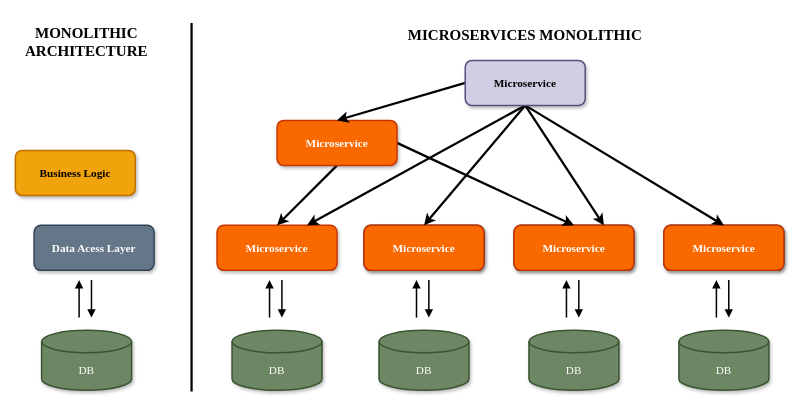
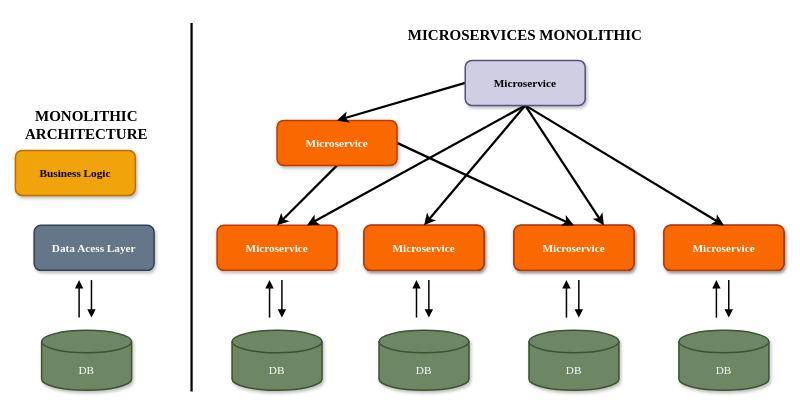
  <mxCell id="0" />
  <mxCell id="1" parent="0" />
  <mxCell id="2" value="Business Logic" style="rounded=1;whiteSpace=wrap;html=1;fontFamily=Comic Sans MS;fontStyle=1;fontSize=15;glass=0;shadow=1;strokeWidth=2;fillColor=#f0a30a;fontColor=#000000;strokeColor=#BD7000;" parent="1" vertex="1"><mxGeometry x="20" y="200" width="160" height="60" as="geometry" /></mxCell>
  <mxCell id="3" value="Data Acess Layer" style="rounded=1;whiteSpace=wrap;html=1;fontFamily=Comic Sans MS;fontStyle=1;fontSize=15;glass=0;shadow=1;strokeWidth=2;fillColor=#647687;fontColor=#ffffff;strokeColor=#314354;" parent="1" vertex="1"><mxGeometry x="45" y="300" width="160" height="60" as="geometry" /></mxCell>
  <mxCell id="4" value="DB" style="shape=cylinder3;whiteSpace=wrap;html=1;boundedLbl=1;backgroundOutline=1;size=15;fontFamily=Comic Sans MS;fontSize=15;shadow=1;strokeWidth=2;fillColor=#6d8764;fontColor=#ffffff;strokeColor=#3A5431;" parent="1" vertex="1"><mxGeometry x="55" y="440" width="120" height="80" as="geometry" /></mxCell>
  <mxCell id="5" value="" style="endArrow=block;html=1;fontFamily=Comic Sans MS;fontSize=15;endFill=1;strokeWidth=2;" parent="1" edge="1"><mxGeometry width="50" height="50" relative="1" as="geometry"><mxPoint x="105" y="423" as="sourcePoint" /><mxPoint x="105" y="373" as="targetPoint" /></mxGeometry></mxCell>
  <mxCell id="6" value="" style="endArrow=none;html=1;fontFamily=Comic Sans MS;fontSize=15;endFill=0;startArrow=block;startFill=1;strokeWidth=2;" parent="1" edge="1"><mxGeometry width="50" height="50" relative="1" as="geometry"><mxPoint x="121.5" y="423" as="sourcePoint" /><mxPoint x="121.5" y="373" as="targetPoint" /></mxGeometry></mxCell>
- <mxCell id="7" value="MONOLITHIC ARCHITECTURE" style="text;html=1;strokeColor=none;fillColor=none;align=center;verticalAlign=middle;whiteSpace=wrap;rounded=0;shadow=1;glass=0;sketch=1;fontFamily=Comic Sans MS;fontSize=20;fontStyle=1" parent="1" vertex="1"><mxGeometry x="35" y="30" width="160" height="50" as="geometry" /></mxCell>
+ <mxCell id="7" value="MONOLITHIC ARCHITECTURE" style="text;html=1;strokeColor=none;fillColor=none;align=center;verticalAlign=middle;whiteSpace=wrap;rounded=0;shadow=1;glass=0;sketch=1;fontFamily=Comic Sans MS;fontSize=20;fontStyle=1" parent="1" vertex="1"><mxGeometry x="35" y="140" width="160" height="50" as="geometry" /></mxCell>
  <mxCell id="8" value="Microservice" style="rounded=1;whiteSpace=wrap;html=1;fontFamily=Comic Sans MS;fontStyle=1;fontSize=15;glass=0;shadow=1;strokeWidth=2;fillColor=#fa6800;fontColor=#FFFFFF;strokeColor=#C73500;" vertex="1" parent="1"><mxGeometry x="289" y="300" width="160" height="60" as="geometry" /></mxCell>
  <mxCell id="9" value="DB" style="shape=cylinder3;whiteSpace=wrap;html=1;boundedLbl=1;backgroundOutline=1;size=15;fontFamily=Comic Sans MS;fontSize=15;shadow=1;strokeWidth=2;fillColor=#6d8764;fontColor=#ffffff;strokeColor=#3A5431;" vertex="1" parent="1"><mxGeometry x="309" y="440" width="120" height="80" as="geometry" /></mxCell>
  <mxCell id="10" value="" style="endArrow=block;html=1;fontFamily=Comic Sans MS;fontSize=15;endFill=1;strokeWidth=2;" edge="1" parent="1"><mxGeometry width="50" height="50" relative="1" as="geometry"><mxPoint x="359" y="423" as="sourcePoint" /><mxPoint x="359" y="373" as="targetPoint" /></mxGeometry></mxCell>
  <mxCell id="11" value="" style="endArrow=none;html=1;fontFamily=Comic Sans MS;fontSize=15;endFill=0;startArrow=block;startFill=1;strokeWidth=2;" edge="1" parent="1"><mxGeometry width="50" height="50" relative="1" as="geometry"><mxPoint x="375.5" y="423" as="sourcePoint" /><mxPoint x="375.5" y="373" as="targetPoint" /></mxGeometry></mxCell>
  <mxCell id="12" value="Microservice" style="rounded=1;whiteSpace=wrap;html=1;fontFamily=Comic Sans MS;fontStyle=1;fontSize=15;glass=0;shadow=1;strokeWidth=2;fillColor=#647687;fontColor=#ffffff;strokeColor=#314354;" vertex="1" parent="1"><mxGeometry x="485" y="300" width="160" height="60" as="geometry" /></mxCell>
  <mxCell id="13" value="DB" style="shape=cylinder3;whiteSpace=wrap;html=1;boundedLbl=1;backgroundOutline=1;size=15;fontFamily=Comic Sans MS;fontSize=15;shadow=1;strokeWidth=2;fillColor=#6d8764;fontColor=#ffffff;strokeColor=#3A5431;" vertex="1" parent="1"><mxGeometry x="505" y="440" width="120" height="80" as="geometry" /></mxCell>
  <mxCell id="14" value="" style="endArrow=block;html=1;fontFamily=Comic Sans MS;fontSize=15;endFill=1;strokeWidth=2;" edge="1" parent="1"><mxGeometry width="50" height="50" relative="1" as="geometry"><mxPoint x="555" y="423" as="sourcePoint" /><mxPoint x="555" y="373" as="targetPoint" /></mxGeometry></mxCell>
  <mxCell id="15" value="" style="endArrow=none;html=1;fontFamily=Comic Sans MS;fontSize=15;endFill=0;startArrow=block;startFill=1;strokeWidth=2;" edge="1" parent="1"><mxGeometry width="50" height="50" relative="1" as="geometry"><mxPoint x="571.5" y="423" as="sourcePoint" /><mxPoint x="571.5" y="373" as="targetPoint" /></mxGeometry></mxCell>
  <mxCell id="16" value="Microservice" style="rounded=1;whiteSpace=wrap;html=1;fontFamily=Comic Sans MS;fontStyle=1;fontSize=15;glass=0;shadow=1;strokeWidth=2;fillColor=#647687;fontColor=#ffffff;strokeColor=#314354;" vertex="1" parent="1"><mxGeometry x="685" y="300" width="160" height="60" as="geometry" /></mxCell>
  <mxCell id="17" value="DB" style="shape=cylinder3;whiteSpace=wrap;html=1;boundedLbl=1;backgroundOutline=1;size=15;fontFamily=Comic Sans MS;fontSize=15;shadow=1;strokeWidth=2;fillColor=#6d8764;fontColor=#ffffff;strokeColor=#3A5431;" vertex="1" parent="1"><mxGeometry x="705" y="440" width="120" height="80" as="geometry" /></mxCell>
  <mxCell id="18" value="" style="endArrow=block;html=1;fontFamily=Comic Sans MS;fontSize=15;endFill=1;strokeWidth=2;" edge="1" parent="1"><mxGeometry width="50" height="50" relative="1" as="geometry"><mxPoint x="755" y="423" as="sourcePoint" /><mxPoint x="755" y="373" as="targetPoint" /></mxGeometry></mxCell>
  <mxCell id="19" value="" style="endArrow=none;html=1;fontFamily=Comic Sans MS;fontSize=15;endFill=0;startArrow=block;startFill=1;strokeWidth=2;" edge="1" parent="1"><mxGeometry width="50" height="50" relative="1" as="geometry"><mxPoint x="771.5" y="423" as="sourcePoint" /><mxPoint x="771.5" y="373" as="targetPoint" /></mxGeometry></mxCell>
  <mxCell id="20" value="Microservice" style="rounded=1;whiteSpace=wrap;html=1;fontFamily=Comic Sans MS;fontStyle=1;fontSize=15;glass=0;shadow=1;strokeWidth=2;fillColor=#647687;fontColor=#ffffff;strokeColor=#314354;" vertex="1" parent="1"><mxGeometry x="885" y="300" width="160" height="60" as="geometry" /></mxCell>
  <mxCell id="21" value="DB" style="shape=cylinder3;whiteSpace=wrap;html=1;boundedLbl=1;backgroundOutline=1;size=15;fontFamily=Comic Sans MS;fontSize=15;shadow=1;strokeWidth=2;fillColor=#6d8764;fontColor=#ffffff;strokeColor=#3A5431;" vertex="1" parent="1"><mxGeometry x="905" y="440" width="120" height="80" as="geometry" /></mxCell>
  <mxCell id="22" value="" style="endArrow=block;html=1;fontFamily=Comic Sans MS;fontSize=15;endFill=1;strokeWidth=2;" edge="1" parent="1"><mxGeometry width="50" height="50" relative="1" as="geometry"><mxPoint x="955" y="423" as="sourcePoint" /><mxPoint x="955" y="373" as="targetPoint" /></mxGeometry></mxCell>
  <mxCell id="23" value="" style="endArrow=none;html=1;fontFamily=Comic Sans MS;fontSize=15;endFill=0;startArrow=block;startFill=1;strokeWidth=2;" edge="1" parent="1"><mxGeometry width="50" height="50" relative="1" as="geometry"><mxPoint x="971.5" y="423" as="sourcePoint" /><mxPoint x="971.5" y="373" as="targetPoint" /></mxGeometry></mxCell>
  <mxCell id="24" value="" style="endArrow=none;html=1;strokeWidth=3;" edge="1" parent="1"><mxGeometry width="50" height="50" relative="1" as="geometry"><mxPoint x="255" y="521.667" as="sourcePoint" /><mxPoint x="255" y="30" as="targetPoint" /></mxGeometry></mxCell>
  <mxCell id="25" value="MICROSERVICES MONOLITHIC" style="text;html=1;strokeColor=none;fillColor=none;align=center;verticalAlign=middle;whiteSpace=wrap;rounded=0;shadow=1;glass=0;sketch=1;fontFamily=Comic Sans MS;fontSize=20;fontStyle=1" vertex="1" parent="1"><mxGeometry x="515" y="20" width="370" height="50" as="geometry" /></mxCell>
  <mxCell id="26" value="Microservice" style="rounded=1;whiteSpace=wrap;html=1;fontFamily=Comic Sans MS;fontStyle=1;fontSize=15;glass=0;shadow=1;strokeWidth=2;fillColor=#fa6800;fontColor=#FFFFFF;strokeColor=#C73500;" vertex="1" parent="1"><mxGeometry x="885" y="300" width="160" height="60" as="geometry" /></mxCell>
  <mxCell id="27" value="Microservice" style="rounded=1;whiteSpace=wrap;html=1;fontFamily=Comic Sans MS;fontStyle=1;fontSize=15;glass=0;shadow=1;strokeWidth=2;fillColor=#fa6800;fontColor=#FFFFFF;strokeColor=#C73500;" vertex="1" parent="1"><mxGeometry x="685" y="300" width="160" height="60" as="geometry" /></mxCell>
  <mxCell id="28" value="Microservice" style="rounded=1;whiteSpace=wrap;html=1;fontFamily=Comic Sans MS;fontStyle=1;fontSize=15;glass=0;shadow=1;strokeWidth=2;fillColor=#fa6800;fontColor=#FFFFFF;strokeColor=#C73500;" vertex="1" parent="1"><mxGeometry x="485" y="300" width="160" height="60" as="geometry" /></mxCell>
  <mxCell id="29" style="edgeStyle=none;html=1;exitX=0.5;exitY=1;exitDx=0;exitDy=0;entryX=0.5;entryY=0;entryDx=0;entryDy=0;fontColor=#000000;strokeWidth=3;" edge="1" parent="1" source="31" target="8"><mxGeometry relative="1" as="geometry" /></mxCell>
  <mxCell id="30" style="edgeStyle=none;html=1;exitX=1;exitY=0.5;exitDx=0;exitDy=0;entryX=0.5;entryY=0;entryDx=0;entryDy=0;fontColor=#000000;strokeWidth=3;" edge="1" parent="1" source="31" target="27"><mxGeometry relative="1" as="geometry" /></mxCell>
  <mxCell id="31" value="Microservice" style="rounded=1;whiteSpace=wrap;html=1;fontFamily=Comic Sans MS;fontStyle=1;fontSize=15;glass=0;shadow=1;strokeWidth=2;fillColor=#fa6800;fontColor=#FFFFFF;strokeColor=#C73500;" vertex="1" parent="1"><mxGeometry x="369" y="160" width="160" height="60" as="geometry" /></mxCell>
  <mxCell id="32" style="edgeStyle=none;html=1;exitX=0;exitY=0.5;exitDx=0;exitDy=0;entryX=0.5;entryY=0;entryDx=0;entryDy=0;fontColor=#000000;strokeWidth=3;" edge="1" parent="1" source="37" target="31"><mxGeometry relative="1" as="geometry" /></mxCell>
  <mxCell id="33" style="edgeStyle=none;html=1;exitX=0.5;exitY=1;exitDx=0;exitDy=0;entryX=0.75;entryY=0;entryDx=0;entryDy=0;fontColor=#000000;strokeWidth=3;" edge="1" parent="1" source="37" target="8"><mxGeometry relative="1" as="geometry" /></mxCell>
  <mxCell id="34" style="edgeStyle=none;html=1;exitX=0.5;exitY=1;exitDx=0;exitDy=0;entryX=0.5;entryY=0;entryDx=0;entryDy=0;fontColor=#000000;strokeWidth=3;" edge="1" parent="1" source="37" target="28"><mxGeometry relative="1" as="geometry" /></mxCell>
  <mxCell id="35" style="edgeStyle=none;html=1;exitX=0.5;exitY=1;exitDx=0;exitDy=0;entryX=0.75;entryY=0;entryDx=0;entryDy=0;fontColor=#000000;strokeWidth=3;" edge="1" parent="1" source="37" target="27"><mxGeometry relative="1" as="geometry" /></mxCell>
  <mxCell id="36" style="edgeStyle=none;html=1;exitX=0.5;exitY=1;exitDx=0;exitDy=0;entryX=0.5;entryY=0;entryDx=0;entryDy=0;fontColor=#000000;strokeWidth=3;" edge="1" parent="1" source="37" target="26"><mxGeometry relative="1" as="geometry" /></mxCell>
  <mxCell id="37" value="Microservice" style="rounded=1;whiteSpace=wrap;html=1;fontFamily=Comic Sans MS;fontStyle=1;fontSize=15;glass=0;shadow=1;strokeWidth=2;fillColor=#d0cee2;strokeColor=#56517e;fontColor=#000000;" vertex="1" parent="1"><mxGeometry x="620" y="80" width="160" height="60" as="geometry" /></mxCell>
